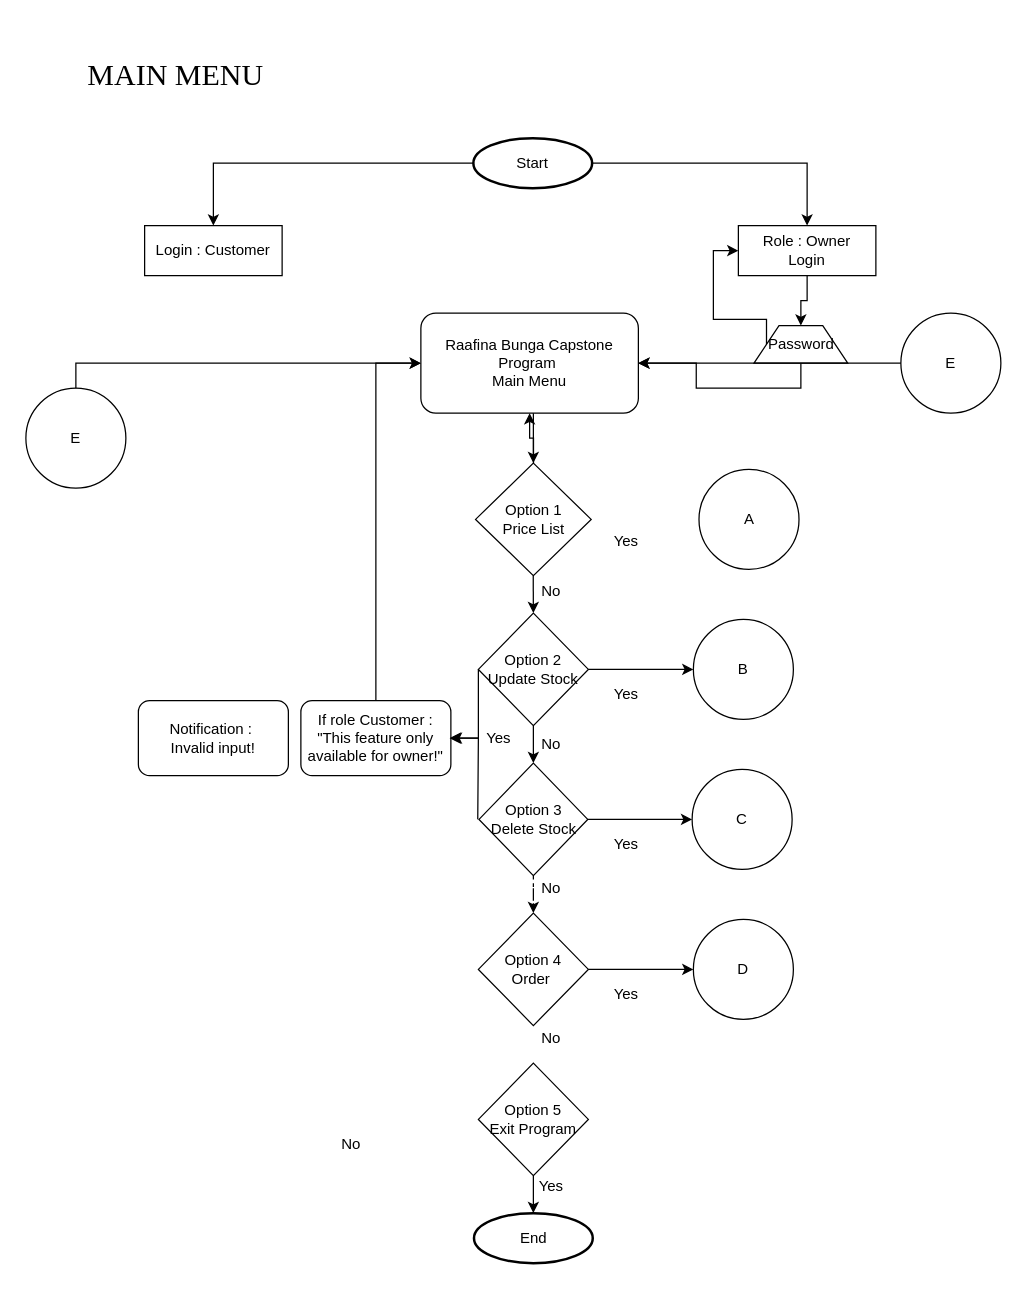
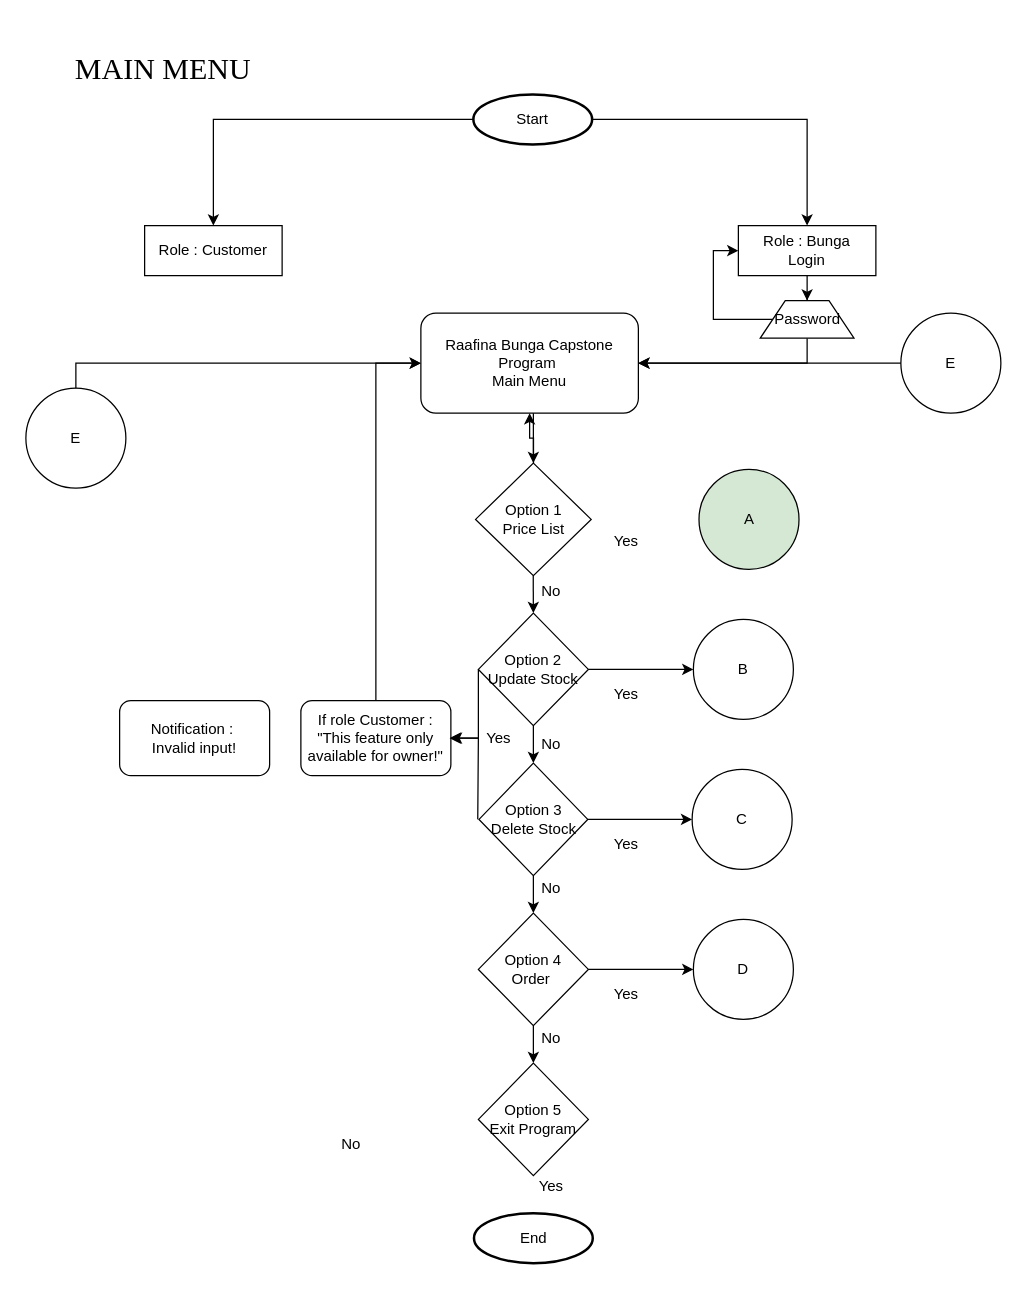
  <mxCell id="0" />
  <mxCell id="1" parent="0" />
  <mxCell id="2" style="edgeStyle=orthogonalEdgeStyle;rounded=0;orthogonalLoop=1;jettySize=auto;html=1;exitX=0;exitY=0.5;exitDx=0;exitDy=0;exitPerimeter=0;entryX=0.5;entryY=0;entryDx=0;entryDy=0;" parent="1" source="4" target="8" edge="1"><mxGeometry relative="1" as="geometry" /></mxCell>
  <mxCell id="3" style="edgeStyle=orthogonalEdgeStyle;rounded=0;orthogonalLoop=1;jettySize=auto;html=1;exitX=1;exitY=0.5;exitDx=0;exitDy=0;exitPerimeter=0;entryX=0.5;entryY=0;entryDx=0;entryDy=0;" parent="1" source="4" target="7" edge="1"><mxGeometry relative="1" as="geometry" /></mxCell>
- <mxCell id="4" value="Start" style="strokeWidth=2;html=1;shape=mxgraph.flowchart.start_1;whiteSpace=wrap;" parent="1" vertex="1"><mxGeometry x="378" y="110" width="95" height="40" as="geometry" /></mxCell>
- <mxCell id="5" value="&lt;font style=&quot;font-size: 24px;&quot; face=&quot;Times New Roman&quot;&gt;MAIN MENU&lt;/font&gt;" style="text;strokeColor=none;align=center;fillColor=none;html=1;verticalAlign=middle;whiteSpace=wrap;rounded=0;" parent="1" vertex="1"><mxGeometry x="50" y="25" width="180" height="70" as="geometry" /></mxCell>
+ <mxCell id="4" value="Start" style="strokeWidth=2;html=1;shape=mxgraph.flowchart.start_1;whiteSpace=wrap;" parent="1" vertex="1"><mxGeometry x="378" y="75" width="95" height="40" as="geometry" /></mxCell>
+ <mxCell id="5" value="&lt;font style=&quot;font-size: 24px;&quot; face=&quot;Times New Roman&quot;&gt;MAIN MENU&lt;/font&gt;" style="text;strokeColor=none;align=center;fillColor=none;html=1;verticalAlign=middle;whiteSpace=wrap;rounded=0;" parent="1" vertex="1"><mxGeometry x="40" y="20" width="180" height="70" as="geometry" /></mxCell>
  <mxCell id="6" style="edgeStyle=orthogonalEdgeStyle;rounded=0;orthogonalLoop=1;jettySize=auto;html=1;exitX=0.5;exitY=1;exitDx=0;exitDy=0;" parent="1" source="7" target="48" edge="1"><mxGeometry relative="1" as="geometry" /></mxCell>
- <mxCell id="7" value="Role : Owner&lt;div&gt;Login&lt;/div&gt;" style="rounded=0;whiteSpace=wrap;html=1;" parent="1" vertex="1"><mxGeometry x="590" y="180" width="110" height="40" as="geometry" /></mxCell>
- <mxCell id="8" value="Login : Customer" style="rounded=0;whiteSpace=wrap;html=1;" parent="1" vertex="1"><mxGeometry x="115" y="180" width="110" height="40" as="geometry" /></mxCell>
+ <mxCell id="7" value="Role : Bunga&lt;div&gt;Login&lt;/div&gt;" style="rounded=0;whiteSpace=wrap;html=1;" parent="1" vertex="1"><mxGeometry x="590" y="180" width="110" height="40" as="geometry" /></mxCell>
+ <mxCell id="8" value="Role : Customer" style="rounded=0;whiteSpace=wrap;html=1;" parent="1" vertex="1"><mxGeometry x="115" y="180" width="110" height="40" as="geometry" /></mxCell>
  <mxCell id="9" value="Raafina Bunga Capstone Program&amp;nbsp;&lt;div&gt;Main Menu&lt;/div&gt;" style="rounded=1;whiteSpace=wrap;html=1;" parent="1" vertex="1"><mxGeometry x="336" y="250" width="174" height="80" as="geometry" /></mxCell>
  <mxCell id="10" value="" style="edgeStyle=orthogonalEdgeStyle;rounded=0;orthogonalLoop=1;jettySize=auto;html=1;" parent="1" source="11" target="9" edge="1"><mxGeometry relative="1" as="geometry" /></mxCell>
  <mxCell id="11" value="Option 1&lt;div&gt;Price List&lt;/div&gt;" style="rhombus;whiteSpace=wrap;html=1;" parent="1" vertex="1"><mxGeometry x="379.75" y="370" width="92.5" height="90" as="geometry" /></mxCell>
  <mxCell id="12" value="" style="edgeStyle=orthogonalEdgeStyle;rounded=0;orthogonalLoop=1;jettySize=auto;html=1;" parent="1" source="14" target="17" edge="1"><mxGeometry relative="1" as="geometry" /></mxCell>
  <mxCell id="13" value="" style="edgeStyle=orthogonalEdgeStyle;rounded=0;orthogonalLoop=1;jettySize=auto;html=1;" parent="1" source="14" target="28" edge="1"><mxGeometry relative="1" as="geometry" /></mxCell>
  <mxCell id="14" value="Option 2&lt;div&gt;Update Stock&lt;/div&gt;" style="rhombus;whiteSpace=wrap;html=1;" parent="1" vertex="1"><mxGeometry x="382" y="490" width="88" height="90" as="geometry" /></mxCell>
- <mxCell id="15" value="" style="edgeStyle=orthogonalEdgeStyle;rounded=0;orthogonalLoop=1;jettySize=auto;html=1;dashed=1;" parent="1" source="17" target="20" edge="1"><mxGeometry relative="1" as="geometry" /></mxCell>
+ <mxCell id="15" value="" style="edgeStyle=orthogonalEdgeStyle;rounded=0;orthogonalLoop=1;jettySize=auto;html=1;" parent="1" source="17" target="20" edge="1"><mxGeometry relative="1" as="geometry" /></mxCell>
  <mxCell id="16" value="" style="edgeStyle=orthogonalEdgeStyle;rounded=0;orthogonalLoop=1;jettySize=auto;html=1;" parent="1" source="17" target="29" edge="1"><mxGeometry relative="1" as="geometry" /></mxCell>
  <mxCell id="17" value="Option 3&lt;div&gt;Delete Stock&lt;/div&gt;" style="rhombus;whiteSpace=wrap;html=1;" parent="1" vertex="1"><mxGeometry x="382.5" y="610" width="87" height="90" as="geometry" /></mxCell>
+ <mxCell id="18" value="" style="edgeStyle=orthogonalEdgeStyle;rounded=0;orthogonalLoop=1;jettySize=auto;html=1;" parent="1" source="20" target="22" edge="1"><mxGeometry relative="1" as="geometry" /></mxCell>
  <mxCell id="19" value="" style="edgeStyle=orthogonalEdgeStyle;rounded=0;orthogonalLoop=1;jettySize=auto;html=1;" parent="1" source="20" target="30" edge="1"><mxGeometry relative="1" as="geometry" /></mxCell>
  <mxCell id="20" value="Option 4&lt;div&gt;Order&amp;nbsp;&lt;/div&gt;" style="rhombus;whiteSpace=wrap;html=1;" parent="1" vertex="1"><mxGeometry x="382" y="730" width="88" height="90" as="geometry" /></mxCell>
- <mxCell id="21" value="" style="edgeStyle=orthogonalEdgeStyle;rounded=0;orthogonalLoop=1;jettySize=auto;html=1;" parent="1" source="22" target="23" edge="1"><mxGeometry relative="1" as="geometry" /></mxCell>
  <mxCell id="22" value="Option 5&lt;div&gt;Exit Program&lt;/div&gt;" style="rhombus;whiteSpace=wrap;html=1;" parent="1" vertex="1"><mxGeometry x="382" y="850" width="88" height="90" as="geometry" /></mxCell>
  <mxCell id="23" value="End" style="strokeWidth=2;html=1;shape=mxgraph.flowchart.start_1;whiteSpace=wrap;" parent="1" vertex="1"><mxGeometry x="378.5" y="970" width="95" height="40" as="geometry" /></mxCell>
  <mxCell id="24" value="" style="endArrow=classic;html=1;rounded=0;entryX=0.5;entryY=0;entryDx=0;entryDy=0;" parent="1" target="11" edge="1"><mxGeometry width="50" height="50" relative="1" as="geometry"><mxPoint x="426" y="330" as="sourcePoint" /><mxPoint x="580" y="330" as="targetPoint" /><Array as="points"><mxPoint x="426" y="330" /></Array></mxGeometry></mxCell>
  <mxCell id="25" value="" style="endArrow=classic;html=1;rounded=0;entryX=0.5;entryY=0;entryDx=0;entryDy=0;" parent="1" target="14" edge="1"><mxGeometry width="50" height="50" relative="1" as="geometry"><mxPoint x="425.88" y="460" as="sourcePoint" /><mxPoint x="425.88" y="500" as="targetPoint" /><Array as="points"><mxPoint x="425.88" y="460" /></Array></mxGeometry></mxCell>
- <mxCell id="26" value="Notification :&amp;nbsp;&lt;div&gt;Invalid input!&lt;/div&gt;" style="rounded=1;whiteSpace=wrap;html=1;" parent="1" vertex="1"><mxGeometry x="110" y="560" width="120" height="60" as="geometry" /></mxCell>
- <mxCell id="27" value="A" style="ellipse;whiteSpace=wrap;html=1;" parent="1" vertex="1"><mxGeometry x="558.5" y="375" width="80" height="80" as="geometry" /></mxCell>
+ <mxCell id="26" value="Notification :&amp;nbsp;&lt;div&gt;Invalid input!&lt;/div&gt;" style="rounded=1;whiteSpace=wrap;html=1;" parent="1" vertex="1"><mxGeometry x="95" y="560" width="120" height="60" as="geometry" /></mxCell>
+ <mxCell id="27" value="A" style="ellipse;whiteSpace=wrap;html=1;fillColor=#d5e8d4;" parent="1" vertex="1"><mxGeometry x="558.5" y="375" width="80" height="80" as="geometry" /></mxCell>
  <mxCell id="28" value="B" style="ellipse;whiteSpace=wrap;html=1;" parent="1" vertex="1"><mxGeometry x="554" y="495" width="80" height="80" as="geometry" /></mxCell>
  <mxCell id="29" value="C" style="ellipse;whiteSpace=wrap;html=1;" parent="1" vertex="1"><mxGeometry x="553" y="615" width="80" height="80" as="geometry" /></mxCell>
  <mxCell id="30" value="D" style="ellipse;whiteSpace=wrap;html=1;" parent="1" vertex="1"><mxGeometry x="554" y="735" width="80" height="80" as="geometry" /></mxCell>
  <mxCell id="31" value="If role Customer :&lt;div&gt;&quot;This feature only available for owner!&quot;&lt;/div&gt;" style="rounded=1;whiteSpace=wrap;html=1;" parent="1" vertex="1"><mxGeometry x="240" y="560" width="120" height="60" as="geometry" /></mxCell>
  <mxCell id="32" value="" style="endArrow=classic;html=1;rounded=0;exitX=0;exitY=0.5;exitDx=0;exitDy=0;entryX=1;entryY=0.5;entryDx=0;entryDy=0;" parent="1" source="14" target="31" edge="1"><mxGeometry width="50" height="50" relative="1" as="geometry"><mxPoint x="328" y="520" as="sourcePoint" /><mxPoint x="378" y="470" as="targetPoint" /><Array as="points"><mxPoint x="382" y="590" /></Array></mxGeometry></mxCell>
  <mxCell id="33" value="" style="endArrow=classic;html=1;rounded=0;exitX=0;exitY=0.5;exitDx=0;exitDy=0;entryX=1;entryY=0.5;entryDx=0;entryDy=0;" parent="1" edge="1"><mxGeometry width="50" height="50" relative="1" as="geometry"><mxPoint x="381.5" y="655" as="sourcePoint" /><mxPoint x="359" y="590" as="targetPoint" /><Array as="points"><mxPoint x="382" y="590" /></Array></mxGeometry></mxCell>
  <mxCell id="34" value="" style="endArrow=classic;html=1;rounded=0;exitX=0.5;exitY=0;exitDx=0;exitDy=0;entryX=0;entryY=0.5;entryDx=0;entryDy=0;" parent="1" source="31" target="9" edge="1"><mxGeometry width="50" height="50" relative="1" as="geometry"><mxPoint x="330" y="500" as="sourcePoint" /><mxPoint x="330" y="290" as="targetPoint" /><Array as="points"><mxPoint x="300" y="290" /></Array></mxGeometry></mxCell>
  <mxCell id="35" value="Yes" style="text;html=1;align=center;verticalAlign=middle;resizable=0;points=[];autosize=1;strokeColor=none;fillColor=none;" parent="1" vertex="1"><mxGeometry x="480" y="418" width="40" height="30" as="geometry" /></mxCell>
  <mxCell id="36" value="No" style="text;html=1;align=center;verticalAlign=middle;resizable=0;points=[];autosize=1;strokeColor=none;fillColor=none;" parent="1" vertex="1"><mxGeometry x="420" y="458" width="40" height="30" as="geometry" /></mxCell>
  <mxCell id="37" value="Yes" style="text;html=1;align=center;verticalAlign=middle;resizable=0;points=[];autosize=1;strokeColor=none;fillColor=none;" parent="1" vertex="1"><mxGeometry x="480" y="540" width="40" height="30" as="geometry" /></mxCell>
  <mxCell id="38" value="Yes" style="text;html=1;align=center;verticalAlign=middle;resizable=0;points=[];autosize=1;strokeColor=none;fillColor=none;" parent="1" vertex="1"><mxGeometry x="480" y="660" width="40" height="30" as="geometry" /></mxCell>
  <mxCell id="39" value="Yes" style="text;html=1;align=center;verticalAlign=middle;resizable=0;points=[];autosize=1;strokeColor=none;fillColor=none;" parent="1" vertex="1"><mxGeometry x="480" y="780" width="40" height="30" as="geometry" /></mxCell>
  <mxCell id="40" value="No" style="text;html=1;align=center;verticalAlign=middle;resizable=0;points=[];autosize=1;strokeColor=none;fillColor=none;" parent="1" vertex="1"><mxGeometry x="420" y="580" width="40" height="30" as="geometry" /></mxCell>
  <mxCell id="41" value="No" style="text;html=1;align=center;verticalAlign=middle;resizable=0;points=[];autosize=1;strokeColor=none;fillColor=none;" parent="1" vertex="1"><mxGeometry x="420" y="695" width="40" height="30" as="geometry" /></mxCell>
  <mxCell id="42" value="No" style="text;html=1;align=center;verticalAlign=middle;resizable=0;points=[];autosize=1;strokeColor=none;fillColor=none;" parent="1" vertex="1"><mxGeometry x="420" y="815" width="40" height="30" as="geometry" /></mxCell>
  <mxCell id="43" value="No" style="text;html=1;align=center;verticalAlign=middle;resizable=0;points=[];autosize=1;strokeColor=none;fillColor=none;" parent="1" vertex="1"><mxGeometry x="260" y="900" width="40" height="30" as="geometry" /></mxCell>
  <mxCell id="44" value="Yes" style="text;html=1;align=center;verticalAlign=middle;resizable=0;points=[];autosize=1;strokeColor=none;fillColor=none;" parent="1" vertex="1"><mxGeometry x="420" y="934" width="40" height="30" as="geometry" /></mxCell>
  <mxCell id="45" value="Yes" style="text;html=1;align=center;verticalAlign=middle;resizable=0;points=[];autosize=1;strokeColor=none;fillColor=none;" parent="1" vertex="1"><mxGeometry x="378" y="575" width="40" height="30" as="geometry" /></mxCell>
  <mxCell id="46" style="edgeStyle=orthogonalEdgeStyle;rounded=0;orthogonalLoop=1;jettySize=auto;html=1;exitX=0.5;exitY=1;exitDx=0;exitDy=0;entryX=1;entryY=0.5;entryDx=0;entryDy=0;" parent="1" source="48" target="9" edge="1"><mxGeometry relative="1" as="geometry" /></mxCell>
  <mxCell id="47" style="edgeStyle=orthogonalEdgeStyle;rounded=0;orthogonalLoop=1;jettySize=auto;html=1;exitX=0;exitY=0.5;exitDx=0;exitDy=0;entryX=0;entryY=0.5;entryDx=0;entryDy=0;" parent="1" source="48" target="7" edge="1"><mxGeometry relative="1" as="geometry"><Array as="points"><mxPoint x="570" y="255" /><mxPoint x="570" y="200" /></Array></mxGeometry></mxCell>
- <mxCell id="48" value="Password" style="shape=trapezoid;perimeter=trapezoidPerimeter;whiteSpace=wrap;html=1;fixedSize=1;" parent="1" vertex="1"><mxGeometry x="602.5" y="260" width="75" height="30" as="geometry" /></mxCell>
+ <mxCell id="48" value="Password" style="shape=trapezoid;perimeter=trapezoidPerimeter;whiteSpace=wrap;html=1;fixedSize=1;" parent="1" vertex="1"><mxGeometry x="607.5" y="240" width="75" height="30" as="geometry" /></mxCell>
  <mxCell id="49" value="E" style="ellipse;whiteSpace=wrap;html=1;" parent="1" vertex="1"><mxGeometry x="720" y="250" width="80" height="80" as="geometry" /></mxCell>
  <mxCell id="50" value="" style="endArrow=classic;html=1;rounded=0;exitX=0;exitY=0.5;exitDx=0;exitDy=0;entryX=1;entryY=0.5;entryDx=0;entryDy=0;" parent="1" source="49" target="9" edge="1"><mxGeometry width="50" height="50" relative="1" as="geometry"><mxPoint x="633" y="350" as="sourcePoint" /><mxPoint x="650" y="290" as="targetPoint" /></mxGeometry></mxCell>
  <mxCell id="51" value="E" style="ellipse;whiteSpace=wrap;html=1;" parent="1" vertex="1"><mxGeometry x="20" y="310" width="80" height="80" as="geometry" /></mxCell>
  <mxCell id="52" value="" style="endArrow=classic;html=1;rounded=0;exitX=0.5;exitY=0;exitDx=0;exitDy=0;entryX=0;entryY=0.5;entryDx=0;entryDy=0;" parent="1" source="51" target="9" edge="1"><mxGeometry width="50" height="50" relative="1" as="geometry"><mxPoint x="90" y="390" as="sourcePoint" /><mxPoint x="140" y="340" as="targetPoint" /><Array as="points"><mxPoint x="60" y="290" /><mxPoint x="100" y="290" /></Array></mxGeometry></mxCell>
